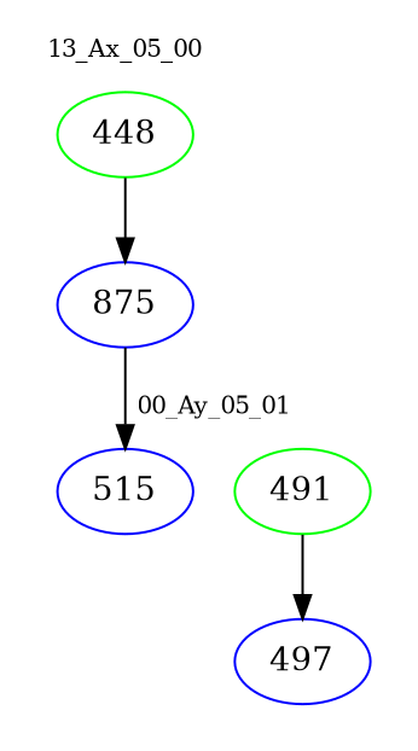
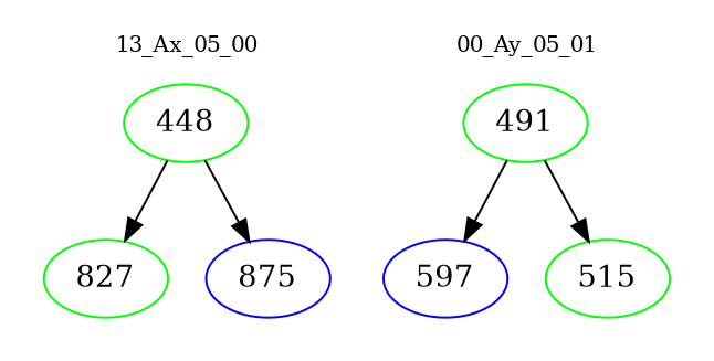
  digraph {
    node [color=green]
    edge [color=black]
    n1 [label=448]
+   n2 [label=827]
    n3 [color=blue label=875]
    n4 [label=491]
-   n5 [color=blue label=497]
-   n6 [color=blue label=515]
+   n5 [color=blue label=597]
+   n6 [label=515]
    subgraph cluster_1 {
      color=white
      fontsize=10
      label="13_Ax_05_00"
      n1
+     n2
      n3
    }
    subgraph cluster_2 {
      color=white
      fontsize=10
      label="00_Ay_05_01"
      n4
      n5
      n6
    }
+   n1 -> n2
    n1 -> n3
    n4 -> n5
-   n3 -> n6
+   n4 -> n6
  }
